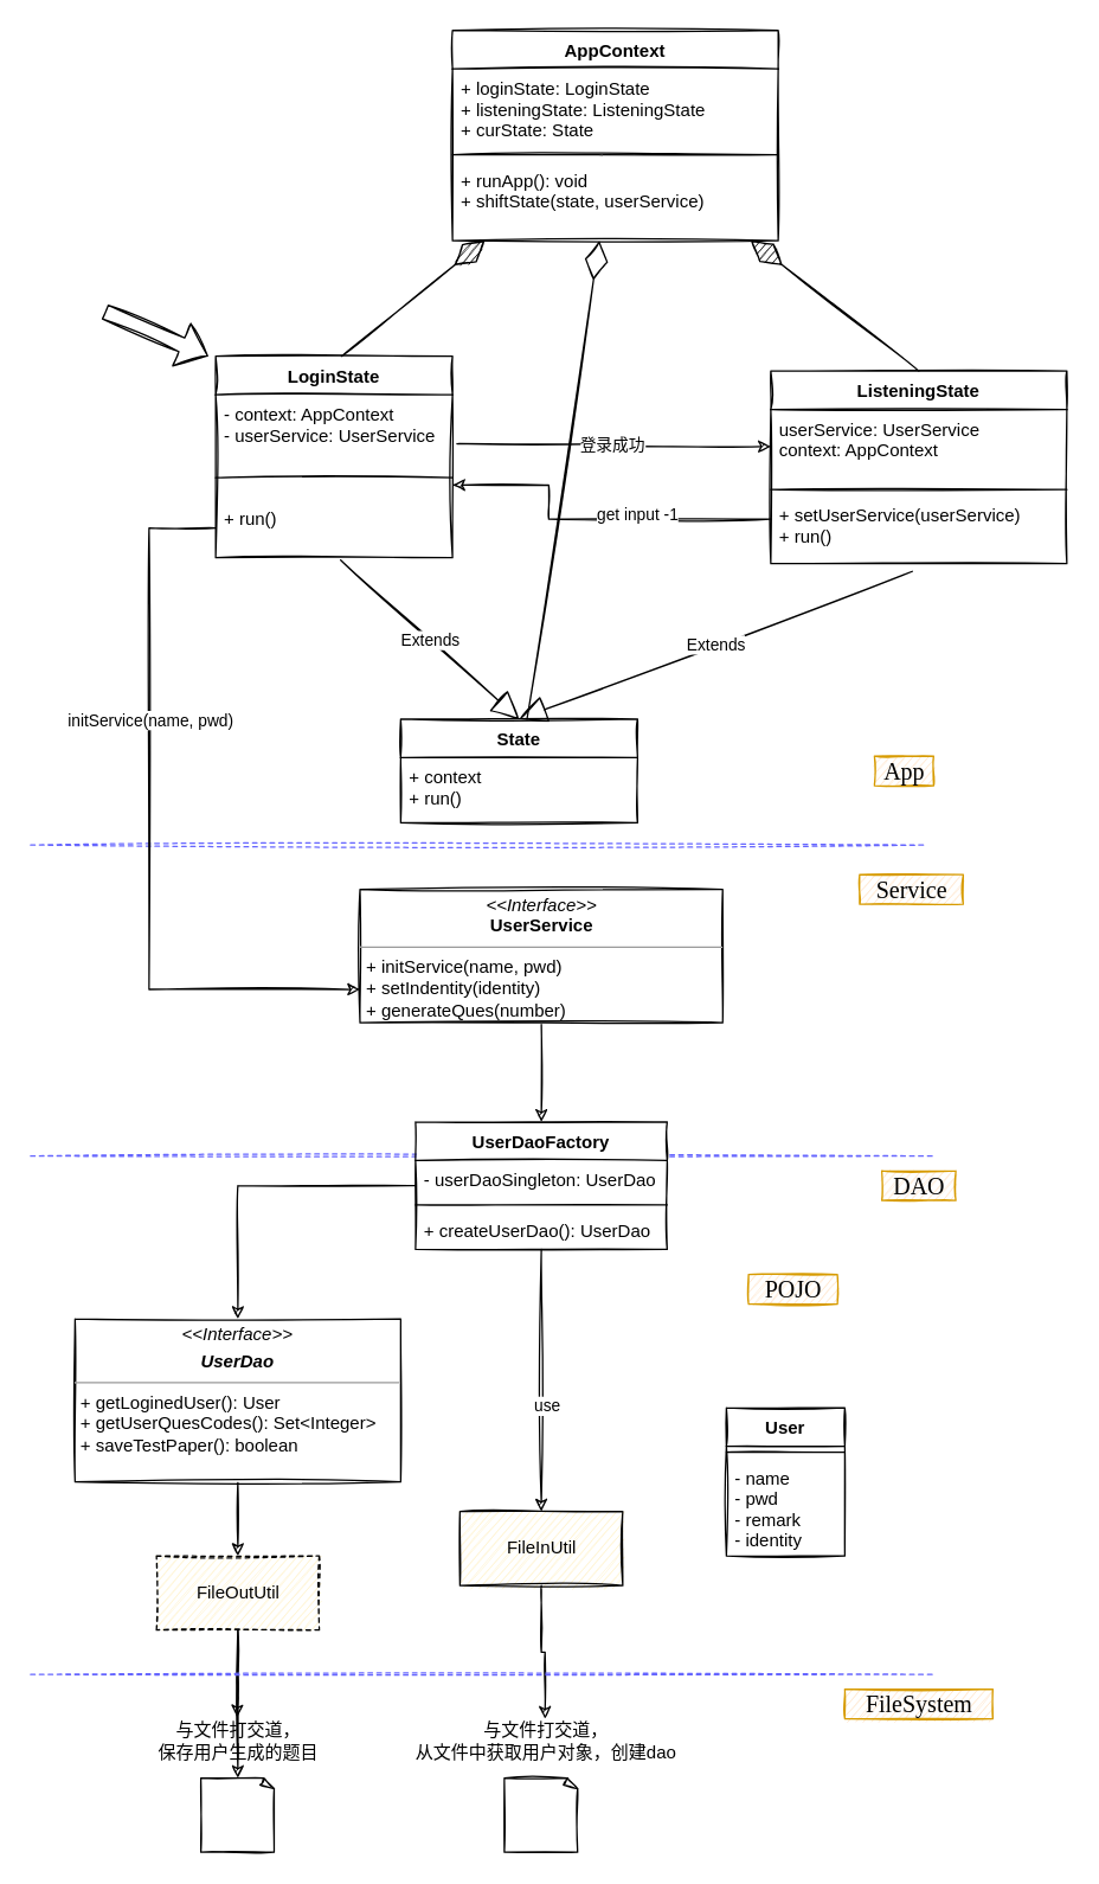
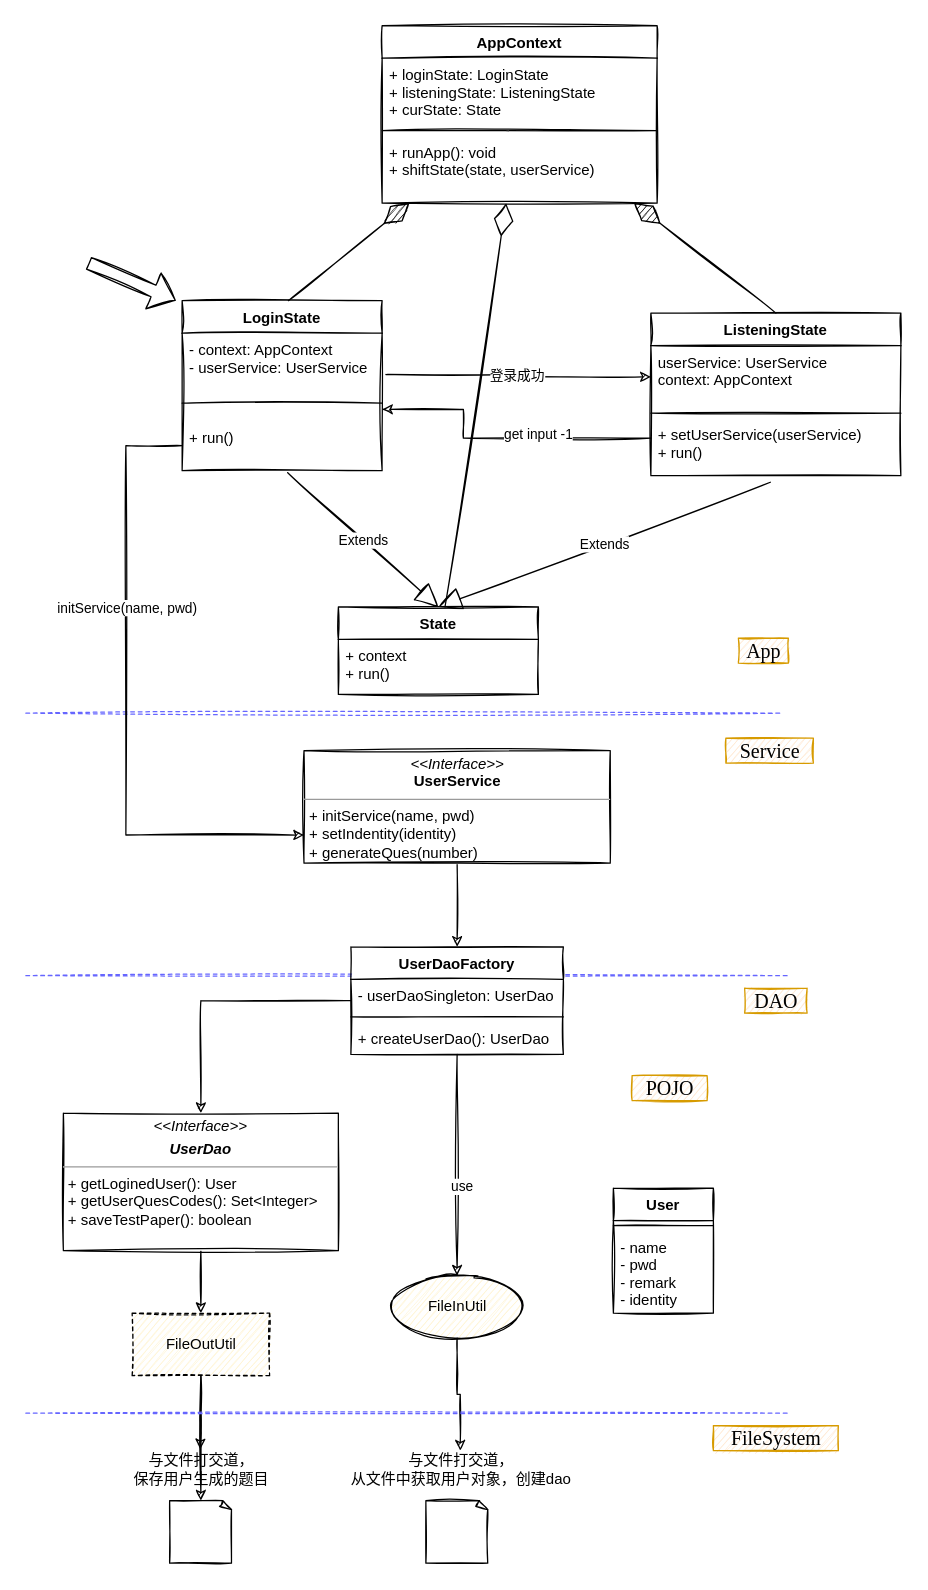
  <mxCell id="0" />
  <mxCell id="1" parent="0" />
  <mxCell id="2" value="" style="endArrow=none;dashed=1;html=1;sketch=1;strokeColor=#6666FF;" parent="1" edge="1"><mxGeometry width="50" height="50" relative="1" as="geometry"><mxPoint x="20" y="780" as="sourcePoint" /><mxPoint x="630" y="780" as="targetPoint" /></mxGeometry></mxCell>
  <mxCell id="3" value="DAO" style="text;html=1;align=center;verticalAlign=middle;resizable=0;points=[];autosize=1;fillColor=#ffe6cc;strokeColor=#d79b00;fontFamily=Comic Sans MS;fontSize=16;sketch=1;" parent="1" vertex="1"><mxGeometry x="595" y="790" width="50" height="20" as="geometry" /></mxCell>
  <mxCell id="4" value="" style="endArrow=none;dashed=1;html=1;sketch=1;strokeColor=#6666FF;" parent="1" edge="1"><mxGeometry width="50" height="50" relative="1" as="geometry"><mxPoint x="20" y="570" as="sourcePoint" /><mxPoint x="625" y="570" as="targetPoint" /></mxGeometry></mxCell>
  <mxCell id="5" value="Service" style="text;html=1;align=center;verticalAlign=middle;resizable=0;points=[];autosize=1;fillColor=#ffe6cc;strokeColor=#d79b00;fontFamily=Comic Sans MS;fontSize=16;sketch=1;" parent="1" vertex="1"><mxGeometry x="580" y="590" width="70" height="20" as="geometry" /></mxCell>
  <mxCell id="6" value="App" style="text;html=1;align=center;verticalAlign=middle;resizable=0;points=[];autosize=1;fillColor=#ffe6cc;strokeColor=#d79b00;fontFamily=Comic Sans MS;fontSize=16;sketch=1;" parent="1" vertex="1"><mxGeometry x="590" y="510" width="40" height="20" as="geometry" /></mxCell>
  <mxCell id="7" value="AppContext" style="swimlane;fontStyle=1;align=center;verticalAlign=top;childLayout=stackLayout;horizontal=1;startSize=26;horizontalStack=0;resizeParent=1;resizeParentMax=0;resizeLast=0;collapsible=1;marginBottom=0;sketch=1;" parent="1" vertex="1"><mxGeometry x="305" y="20" width="220" height="142" as="geometry" /></mxCell>
  <mxCell id="8" value="+ loginState: LoginState&#10;+ listeningState: ListeningState&#10;+ curState: State" style="text;strokeColor=none;fillColor=none;align=left;verticalAlign=top;spacingLeft=4;spacingRight=4;overflow=hidden;rotatable=0;points=[[0,0.5],[1,0.5]];portConstraint=eastwest;sketch=1;" parent="7" vertex="1"><mxGeometry y="26" width="220" height="54" as="geometry" /></mxCell>
  <mxCell id="9" value="" style="line;strokeWidth=1;fillColor=none;align=left;verticalAlign=middle;spacingTop=-1;spacingLeft=3;spacingRight=3;rotatable=0;labelPosition=right;points=[];portConstraint=eastwest;sketch=1;" parent="7" vertex="1"><mxGeometry y="80" width="220" height="8" as="geometry" /></mxCell>
  <mxCell id="10" value="+ runApp(): void&#10;+ shiftState(state, userService)" style="text;strokeColor=none;fillColor=none;align=left;verticalAlign=top;spacingLeft=4;spacingRight=4;overflow=hidden;rotatable=0;points=[[0,0.5],[1,0.5]];portConstraint=eastwest;sketch=1;" parent="7" vertex="1"><mxGeometry y="88" width="220" height="54" as="geometry" /></mxCell>
  <mxCell id="11" style="edgeStyle=orthogonalEdgeStyle;rounded=0;sketch=1;orthogonalLoop=1;jettySize=auto;html=1;strokeColor=#000000;" edge="1" parent="1" source="12" target="51"><mxGeometry relative="1" as="geometry" /></mxCell>
  <mxCell id="12" value="&lt;p style=&quot;margin: 0px ; margin-top: 4px ; text-align: center&quot;&gt;&lt;i&gt;&amp;lt;&amp;lt;Interface&amp;gt;&amp;gt;&lt;/i&gt;&lt;br&gt;&lt;/p&gt;&lt;p style=&quot;margin: 0px ; margin-top: 4px ; text-align: center&quot;&gt;&lt;i&gt;&lt;b&gt;UserDao&lt;/b&gt;&lt;/i&gt;&lt;/p&gt;&lt;hr size=&quot;1&quot;&gt;&lt;p style=&quot;margin: 0px ; margin-left: 4px&quot;&gt;&lt;span&gt;+ getLoginedUser(): User&lt;/span&gt;&lt;br&gt;&lt;/p&gt;&lt;p style=&quot;margin: 0px ; margin-left: 4px&quot;&gt;+ getUserQuesCodes(): Set&amp;lt;Integer&amp;gt;&lt;/p&gt;&lt;p style=&quot;margin: 0px ; margin-left: 4px&quot;&gt;+ saveTestPaper(): boolean&lt;/p&gt;&lt;p style=&quot;margin: 0px ; margin-left: 4px&quot;&gt;&lt;br&gt;&lt;/p&gt;" style="verticalAlign=top;align=left;overflow=fill;fontSize=12;fontFamily=Helvetica;html=1;sketch=1;" parent="1" vertex="1"><mxGeometry x="50" y="890" width="220" height="110" as="geometry" /></mxCell>
  <mxCell id="13" value="与文件打交道，&lt;br&gt;从文件中获取用户对象，创建dao" style="text;html=1;align=center;verticalAlign=middle;resizable=0;points=[];autosize=1;sketch=1;" parent="1" vertex="1"><mxGeometry x="272.5" y="1160" width="190" height="30" as="geometry" /></mxCell>
  <mxCell id="14" style="edgeStyle=orthogonalEdgeStyle;rounded=0;orthogonalLoop=1;jettySize=auto;html=1;sketch=1;" parent="1" source="15" target="39" edge="1"><mxGeometry relative="1" as="geometry" /></mxCell>
  <mxCell id="15" value="&lt;p style=&quot;margin: 0px ; margin-top: 4px ; text-align: center&quot;&gt;&lt;i&gt;&amp;lt;&amp;lt;Interface&amp;gt;&amp;gt;&lt;/i&gt;&lt;br&gt;&lt;b&gt;UserService&lt;/b&gt;&lt;/p&gt;&lt;hr size=&quot;1&quot;&gt;&lt;p style=&quot;margin: 0px ; margin-left: 4px&quot;&gt;+ initService(name, pwd)&lt;/p&gt;&lt;p style=&quot;margin: 0px ; margin-left: 4px&quot;&gt;+ setIndentity(identity)&lt;/p&gt;&lt;p style=&quot;margin: 0px ; margin-left: 4px&quot;&gt;+ generateQues(number)&lt;/p&gt;" style="verticalAlign=top;align=left;overflow=fill;fontSize=12;fontFamily=Helvetica;html=1;sketch=1;" parent="1" vertex="1"><mxGeometry x="242.5" y="600" width="245" height="90" as="geometry" /></mxCell>
  <mxCell id="16" style="edgeStyle=orthogonalEdgeStyle;rounded=0;orthogonalLoop=1;jettySize=auto;html=1;exitX=1.019;exitY=0.788;exitDx=0;exitDy=0;exitPerimeter=0;sketch=1;" parent="1" source="22" target="29" edge="1"><mxGeometry relative="1" as="geometry"><mxPoint x="305" y="346" as="sourcePoint" /></mxGeometry></mxCell>
  <mxCell id="17" value="登录成功" style="edgeLabel;html=1;align=center;verticalAlign=middle;resizable=0;points=[];sketch=1;" parent="16" vertex="1" connectable="0"><mxGeometry x="-0.167" y="-2" relative="1" as="geometry"><mxPoint x="15" y="-2" as="offset" /></mxGeometry></mxCell>
  <mxCell id="18" value="Extends" style="endArrow=block;endSize=16;endFill=0;html=1;entryX=0.5;entryY=0;entryDx=0;entryDy=0;exitX=0.478;exitY=1.115;exitDx=0;exitDy=0;exitPerimeter=0;sketch=1;" parent="1" source="31" target="32" edge="1"><mxGeometry width="160" relative="1" as="geometry"><mxPoint x="580" y="470" as="sourcePoint" /><mxPoint x="360" y="390" as="targetPoint" /></mxGeometry></mxCell>
  <mxCell id="19" value="Extends" style="endArrow=block;endSize=16;endFill=0;html=1;exitX=0.528;exitY=1.043;exitDx=0;exitDy=0;entryX=0.5;entryY=0;entryDx=0;entryDy=0;exitPerimeter=0;sketch=1;" parent="1" source="24" target="32" edge="1"><mxGeometry width="160" relative="1" as="geometry"><mxPoint x="225" y="372" as="sourcePoint" /><mxPoint x="390" y="410" as="targetPoint" /></mxGeometry></mxCell>
  <mxCell id="20" value="LoginState" style="swimlane;fontStyle=1;align=center;verticalAlign=top;childLayout=stackLayout;horizontal=1;startSize=26;horizontalStack=0;resizeParent=1;resizeParentMax=0;resizeLast=0;collapsible=1;marginBottom=0;sketch=1;" parent="1" vertex="1"><mxGeometry x="145" y="240" width="160" height="136" as="geometry" /></mxCell>
  <mxCell id="21" value="" style="endArrow=diamondThin;endFill=1;endSize=24;html=1;sketch=1;" parent="20" target="7" edge="1"><mxGeometry width="160" relative="1" as="geometry"><mxPoint x="85" as="sourcePoint" /><mxPoint x="245" as="targetPoint" /></mxGeometry></mxCell>
  <mxCell id="22" value="- context: AppContext &#10;- userService: UserService" style="text;strokeColor=none;fillColor=none;align=left;verticalAlign=top;spacingLeft=4;spacingRight=4;overflow=hidden;rotatable=0;points=[[0,0.5],[1,0.5]];portConstraint=eastwest;sketch=1;" parent="20" vertex="1"><mxGeometry y="26" width="160" height="42" as="geometry" /></mxCell>
  <mxCell id="23" value="" style="line;strokeWidth=1;fillColor=none;align=left;verticalAlign=middle;spacingTop=-1;spacingLeft=3;spacingRight=3;rotatable=0;labelPosition=right;points=[];portConstraint=eastwest;sketch=1;" parent="20" vertex="1"><mxGeometry y="68" width="160" height="28" as="geometry" /></mxCell>
  <mxCell id="24" value="+ run()&#10;" style="text;strokeColor=none;fillColor=none;align=left;verticalAlign=top;spacingLeft=4;spacingRight=4;overflow=hidden;rotatable=0;points=[[0,0.5],[1,0.5]];portConstraint=eastwest;sketch=1;" parent="20" vertex="1"><mxGeometry y="96" width="160" height="40" as="geometry" /></mxCell>
  <mxCell id="25" style="edgeStyle=orthogonalEdgeStyle;rounded=0;orthogonalLoop=1;jettySize=auto;html=1;sketch=1;" parent="1" source="27" target="20" edge="1"><mxGeometry relative="1" as="geometry"><mxPoint x="320" y="340" as="targetPoint" /><Array as="points"><mxPoint x="370" y="350" /><mxPoint x="370" y="327" /></Array></mxGeometry></mxCell>
  <mxCell id="26" value="get input -1" style="edgeLabel;html=1;align=center;verticalAlign=middle;resizable=0;points=[];sketch=1;" parent="25" vertex="1" connectable="0"><mxGeometry x="-0.042" y="-1" relative="1" as="geometry"><mxPoint x="23" y="-3" as="offset" /></mxGeometry></mxCell>
  <mxCell id="27" value="ListeningState" style="swimlane;fontStyle=1;align=center;verticalAlign=top;childLayout=stackLayout;horizontal=1;startSize=26;horizontalStack=0;resizeParent=1;resizeParentMax=0;resizeLast=0;collapsible=1;marginBottom=0;sketch=1;" parent="1" vertex="1"><mxGeometry x="520" y="250" width="200" height="130" as="geometry" /></mxCell>
  <mxCell id="28" value="" style="endArrow=diamondThin;endFill=1;endSize=24;html=1;sketch=1;" parent="27" target="7" edge="1"><mxGeometry width="160" relative="1" as="geometry"><mxPoint x="100" as="sourcePoint" /><mxPoint x="260" as="targetPoint" /></mxGeometry></mxCell>
  <mxCell id="29" value="userService: UserService&#10;context: AppContext" style="text;strokeColor=none;fillColor=none;align=left;verticalAlign=top;spacingLeft=4;spacingRight=4;overflow=hidden;rotatable=0;points=[[0,0.5],[1,0.5]];portConstraint=eastwest;sketch=1;" parent="27" vertex="1"><mxGeometry y="26" width="200" height="50" as="geometry" /></mxCell>
  <mxCell id="30" value="" style="line;strokeWidth=1;fillColor=none;align=left;verticalAlign=middle;spacingTop=-1;spacingLeft=3;spacingRight=3;rotatable=0;labelPosition=right;points=[];portConstraint=eastwest;sketch=1;" parent="27" vertex="1"><mxGeometry y="76" width="200" height="8" as="geometry" /></mxCell>
  <mxCell id="31" value="+ setUserService(userService)&#10;+ run()" style="text;strokeColor=none;fillColor=none;align=left;verticalAlign=top;spacingLeft=4;spacingRight=4;overflow=hidden;rotatable=0;points=[[0,0.5],[1,0.5]];portConstraint=eastwest;sketch=1;" parent="27" vertex="1"><mxGeometry y="84" width="200" height="46" as="geometry" /></mxCell>
  <mxCell id="32" value="State" style="swimlane;fontStyle=1;align=center;verticalAlign=top;childLayout=stackLayout;horizontal=1;startSize=26;horizontalStack=0;resizeParent=1;resizeParentMax=0;resizeLast=0;collapsible=1;marginBottom=0;sketch=1;" parent="1" vertex="1"><mxGeometry x="270" y="485" width="160" height="70" as="geometry" /></mxCell>
  <mxCell id="33" value="+ context&#10;+ run()" style="text;strokeColor=none;fillColor=none;align=left;verticalAlign=top;spacingLeft=4;spacingRight=4;overflow=hidden;rotatable=0;points=[[0,0.5],[1,0.5]];portConstraint=eastwest;sketch=1;" parent="32" vertex="1"><mxGeometry y="26" width="160" height="44" as="geometry" /></mxCell>
  <mxCell id="34" value="" style="shape=flexArrow;endArrow=classic;html=1;sketch=1;" parent="1" edge="1"><mxGeometry width="50" height="50" relative="1" as="geometry"><mxPoint x="70" y="210" as="sourcePoint" /><mxPoint x="140" y="240" as="targetPoint" /></mxGeometry></mxCell>
  <mxCell id="35" value="" style="whiteSpace=wrap;html=1;shape=mxgraph.basic.document;sketch=1;" parent="1" vertex="1"><mxGeometry x="340" y="1200" width="50" height="50" as="geometry" /></mxCell>
  <mxCell id="36" style="edgeStyle=orthogonalEdgeStyle;rounded=0;orthogonalLoop=1;jettySize=auto;html=1;sketch=1;" parent="1" source="39" target="12" edge="1"><mxGeometry relative="1" as="geometry" /></mxCell>
  <mxCell id="37" style="edgeStyle=orthogonalEdgeStyle;rounded=0;sketch=1;orthogonalLoop=1;jettySize=auto;html=1;strokeColor=#000000;" edge="1" parent="1" source="39" target="48"><mxGeometry relative="1" as="geometry" /></mxCell>
  <mxCell id="38" value="use" style="edgeLabel;html=1;align=center;verticalAlign=middle;resizable=0;points=[];" vertex="1" connectable="0" parent="37"><mxGeometry x="0.182" y="3" relative="1" as="geometry"><mxPoint as="offset" /></mxGeometry></mxCell>
  <mxCell id="39" value="UserDaoFactory" style="swimlane;fontStyle=1;align=center;verticalAlign=top;childLayout=stackLayout;horizontal=1;startSize=26;horizontalStack=0;resizeParent=1;resizeParentMax=0;resizeLast=0;collapsible=1;marginBottom=0;sketch=1;" parent="1" vertex="1"><mxGeometry x="280" y="757" width="170" height="86" as="geometry" /></mxCell>
  <mxCell id="40" value="- userDaoSingleton: UserDao " style="text;strokeColor=none;fillColor=none;align=left;verticalAlign=top;spacingLeft=4;spacingRight=4;overflow=hidden;rotatable=0;points=[[0,0.5],[1,0.5]];portConstraint=eastwest;sketch=1;" parent="39" vertex="1"><mxGeometry y="26" width="170" height="26" as="geometry" /></mxCell>
  <mxCell id="41" value="" style="line;strokeWidth=1;fillColor=none;align=left;verticalAlign=middle;spacingTop=-1;spacingLeft=3;spacingRight=3;rotatable=0;labelPosition=right;points=[];portConstraint=eastwest;sketch=1;" parent="39" vertex="1"><mxGeometry y="52" width="170" height="8" as="geometry" /></mxCell>
  <mxCell id="42" value="+ createUserDao(): UserDao" style="text;strokeColor=none;fillColor=none;align=left;verticalAlign=top;spacingLeft=4;spacingRight=4;overflow=hidden;rotatable=0;points=[[0,0.5],[1,0.5]];portConstraint=eastwest;sketch=1;" parent="39" vertex="1"><mxGeometry y="60" width="170" height="26" as="geometry" /></mxCell>
  <mxCell id="43" value="" style="endArrow=diamondThin;endFill=0;endSize=24;html=1;sketch=1;" parent="1" source="32" target="7" edge="1"><mxGeometry width="160" relative="1" as="geometry"><mxPoint x="390" y="420" as="sourcePoint" /><mxPoint x="550" y="420" as="targetPoint" /></mxGeometry></mxCell>
  <mxCell id="44" value="POJO" style="text;html=1;align=center;verticalAlign=middle;resizable=0;points=[];autosize=1;fillColor=#ffe6cc;strokeColor=#d79b00;fontFamily=Comic Sans MS;fontSize=16;sketch=1;" parent="1" vertex="1"><mxGeometry x="505" y="860" width="60" height="20" as="geometry" /></mxCell>
  <mxCell id="45" value="与文件打交道，&lt;br&gt;保存用户生成的题目" style="text;html=1;align=center;verticalAlign=middle;resizable=0;points=[];autosize=1;sketch=1;" parent="1" vertex="1"><mxGeometry x="100" y="1160" width="120" height="30" as="geometry" /></mxCell>
  <mxCell id="46" value="" style="whiteSpace=wrap;html=1;shape=mxgraph.basic.document;sketch=1;" parent="1" vertex="1"><mxGeometry x="135" y="1200" width="50" height="50" as="geometry" /></mxCell>
  <mxCell id="47" style="edgeStyle=orthogonalEdgeStyle;rounded=0;sketch=1;orthogonalLoop=1;jettySize=auto;html=1;strokeColor=#000000;" edge="1" parent="1" source="48" target="13"><mxGeometry relative="1" as="geometry" /></mxCell>
- <mxCell id="48" value="FileInUtil" style="html=1;sketch=1;fillColor=#FFF2CC;" vertex="1" parent="1"><mxGeometry x="310" y="1020" width="110" height="50" as="geometry" /></mxCell>
+ <mxCell id="48" value="FileInUtil" style="ellipse;html=1;sketch=1;fillColor=#FFF2CC;" vertex="1" parent="1"><mxGeometry x="310" y="1020" width="110" height="50" as="geometry" /></mxCell>
  <mxCell id="49" style="edgeStyle=orthogonalEdgeStyle;rounded=0;sketch=1;orthogonalLoop=1;jettySize=auto;html=1;entryX=0.496;entryY=-0.033;entryDx=0;entryDy=0;entryPerimeter=0;strokeColor=#000000;" edge="1" parent="1" source="51" target="45"><mxGeometry relative="1" as="geometry" /></mxCell>
  <mxCell id="50" value="" style="edgeStyle=orthogonalEdgeStyle;rounded=0;sketch=1;orthogonalLoop=1;jettySize=auto;html=1;strokeColor=#000000;" edge="1" parent="1" source="51" target="46"><mxGeometry relative="1" as="geometry" /></mxCell>
  <mxCell id="51" value="FileOutUtil" style="html=1;sketch=1;fillColor=#FFF2CC;dashed=1;" vertex="1" parent="1"><mxGeometry x="105" y="1050" width="110" height="50" as="geometry" /></mxCell>
  <mxCell id="52" value="User" style="swimlane;fontStyle=1;align=center;verticalAlign=top;childLayout=stackLayout;horizontal=1;startSize=26;horizontalStack=0;resizeParent=1;resizeParentMax=0;resizeLast=0;collapsible=1;marginBottom=0;sketch=1;" parent="1" vertex="1"><mxGeometry x="490" y="950" width="80" height="100" as="geometry" /></mxCell>
  <mxCell id="53" value="" style="line;strokeWidth=1;fillColor=none;align=left;verticalAlign=middle;spacingTop=-1;spacingLeft=3;spacingRight=3;rotatable=0;labelPosition=right;points=[];portConstraint=eastwest;sketch=1;" parent="52" vertex="1"><mxGeometry y="26" width="80" height="8" as="geometry" /></mxCell>
  <mxCell id="54" value="- name&#10;- pwd&#10;- remark&#10;- identity" style="text;strokeColor=none;fillColor=none;align=left;verticalAlign=top;spacingLeft=4;spacingRight=4;overflow=hidden;rotatable=0;points=[[0,0.5],[1,0.5]];portConstraint=eastwest;sketch=1;" parent="52" vertex="1"><mxGeometry y="34" width="80" height="66" as="geometry" /></mxCell>
  <mxCell id="55" value="" style="endArrow=none;dashed=1;html=1;sketch=1;strokeColor=#6666FF;" edge="1" parent="1"><mxGeometry width="50" height="50" relative="1" as="geometry"><mxPoint x="20" y="1130" as="sourcePoint" /><mxPoint x="630" y="1130" as="targetPoint" /></mxGeometry></mxCell>
  <mxCell id="56" value="FileSystem" style="text;html=1;align=center;verticalAlign=middle;resizable=0;points=[];autosize=1;fillColor=#ffe6cc;strokeColor=#d79b00;fontFamily=Comic Sans MS;fontSize=16;sketch=1;" vertex="1" parent="1"><mxGeometry x="570" y="1140" width="100" height="20" as="geometry" /></mxCell>
  <mxCell id="57" style="edgeStyle=orthogonalEdgeStyle;rounded=0;sketch=1;orthogonalLoop=1;jettySize=auto;html=1;entryX=0;entryY=0.75;entryDx=0;entryDy=0;strokeColor=#000000;" edge="1" parent="1" source="24" target="15"><mxGeometry relative="1" as="geometry"><Array as="points"><mxPoint x="100" y="356" /><mxPoint x="100" y="668" /></Array></mxGeometry></mxCell>
  <mxCell id="58" value="initService(name, pwd)" style="edgeLabel;html=1;align=center;verticalAlign=middle;resizable=0;points=[];" vertex="1" connectable="0" parent="57"><mxGeometry x="-0.383" y="-4" relative="1" as="geometry"><mxPoint x="4" y="20" as="offset" /></mxGeometry></mxCell>
